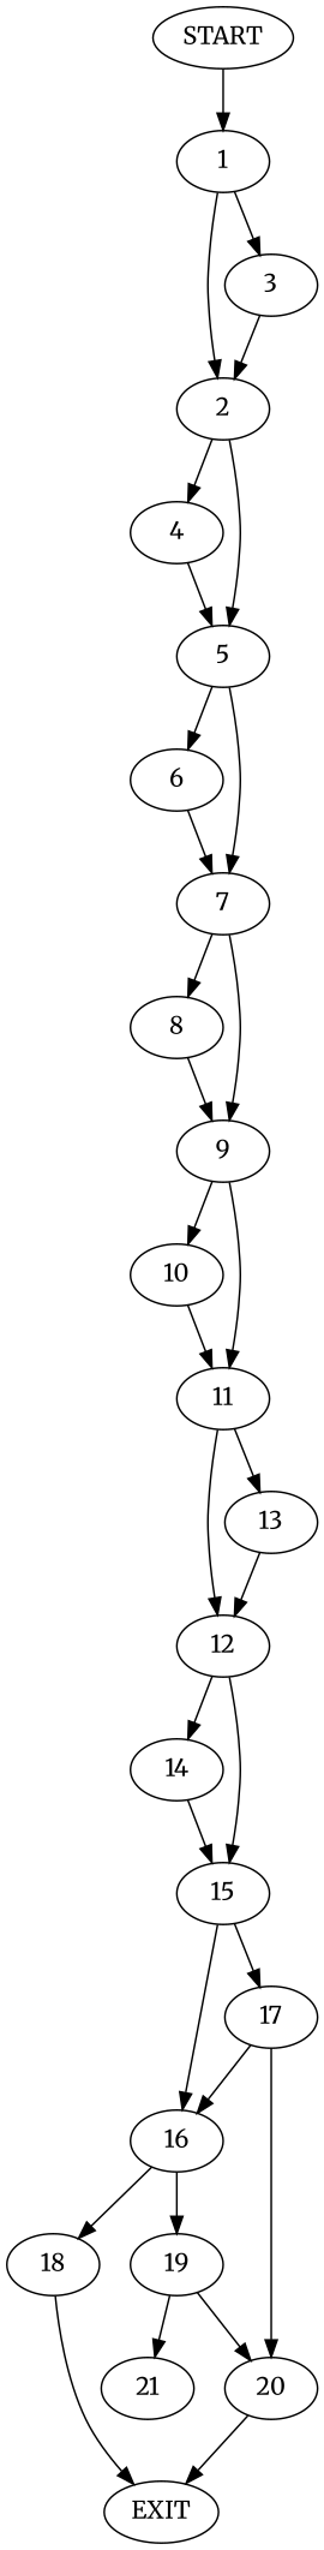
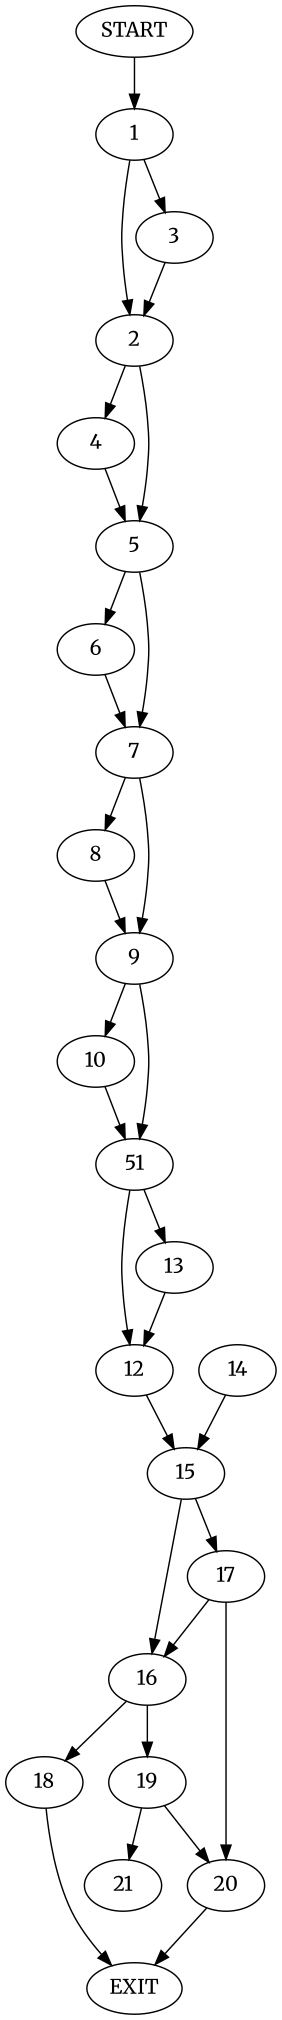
  digraph {
    fontname=Merriweather
    node [fontname=Merriweather]
    edge [fontname=Merriweather]
    n1 [label=START]
    1
    2
    3
    n5 [label=EXIT]
    4
    5
    6
    7
    8
    9
    10
-   11
+   11 [label=51]
    12
    13
    14
    15
    16
    17
    18
    19
    20
    21
    n1 -> 1
    1 -> 2
    1 -> 3
    2 -> 4
    2 -> 5
    3 -> 2
    4 -> 5
    5 -> 6
    5 -> 7
    6 -> 7
    7 -> 8
    7 -> 9
    8 -> 9
    9 -> 10
    9 -> 11
    10 -> 11
    11 -> 12
    11 -> 13
-   12 -> 14
    12 -> 15
    13 -> 12
    14 -> 15
    15 -> 16
    15 -> 17
    16 -> 18
    16 -> 19
    17 -> 16
    17 -> 20
    18 -> n5
    19 -> 20
    19 -> 21
    20 -> n5
  }
